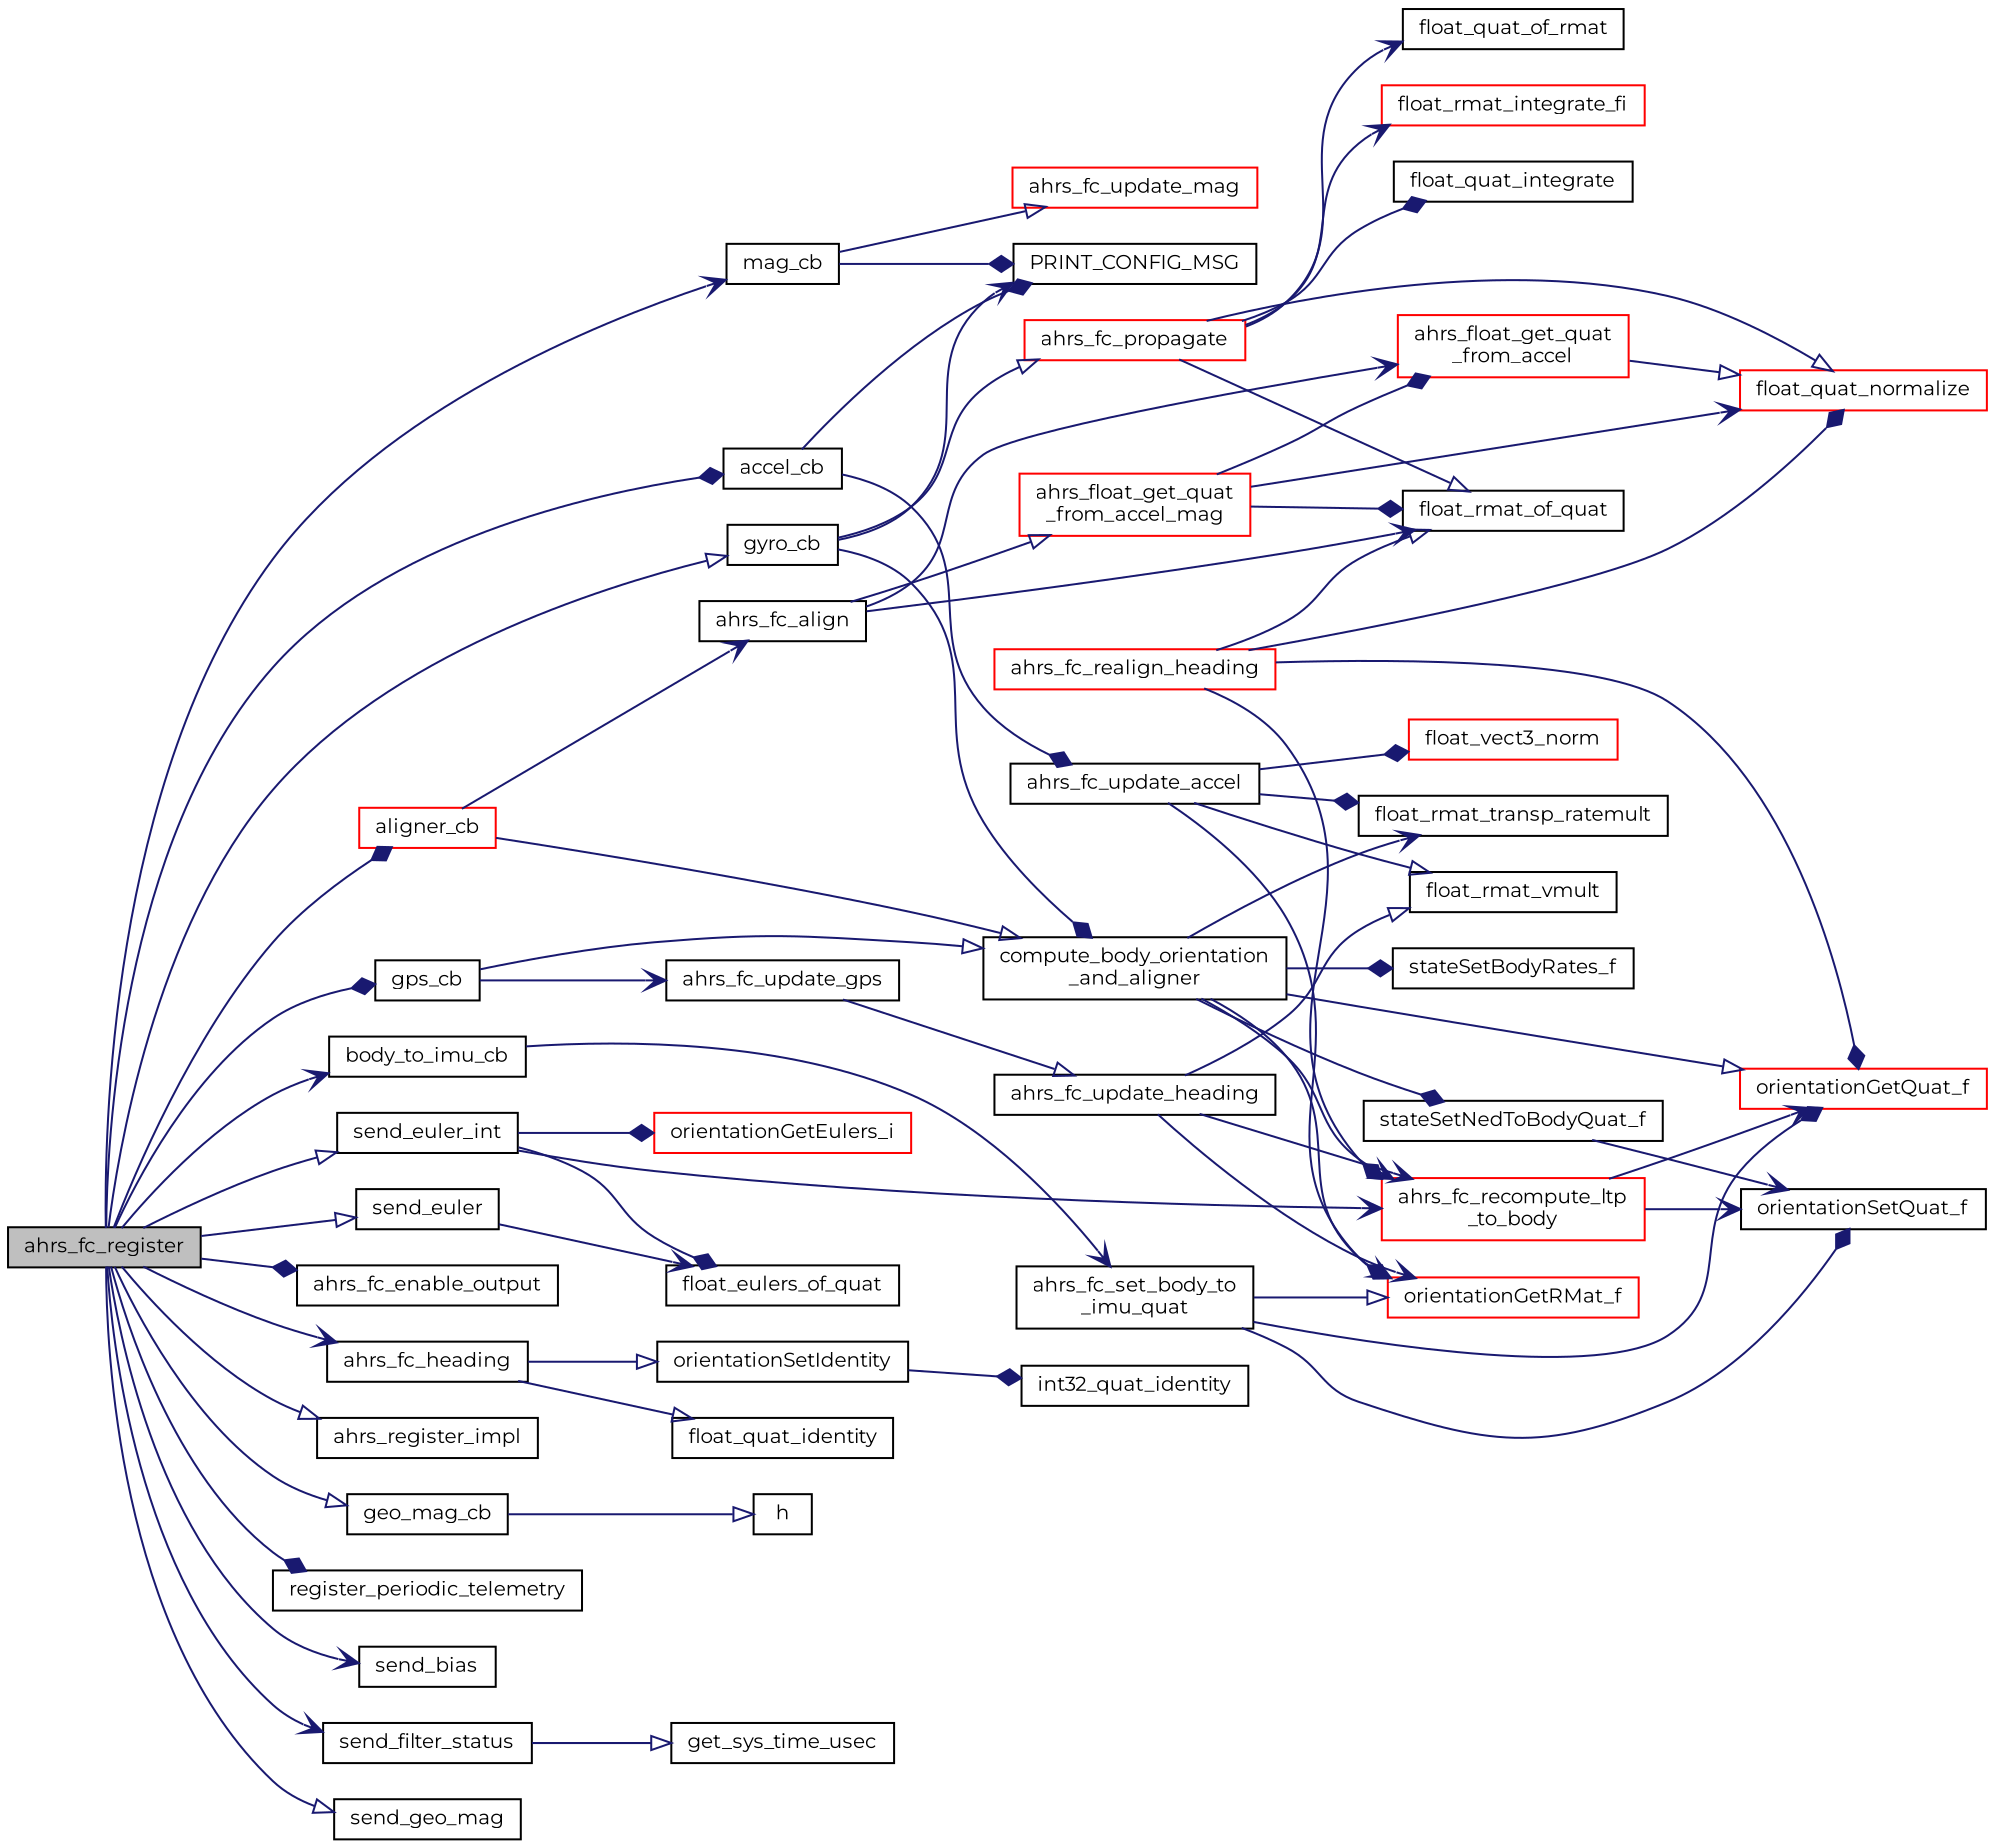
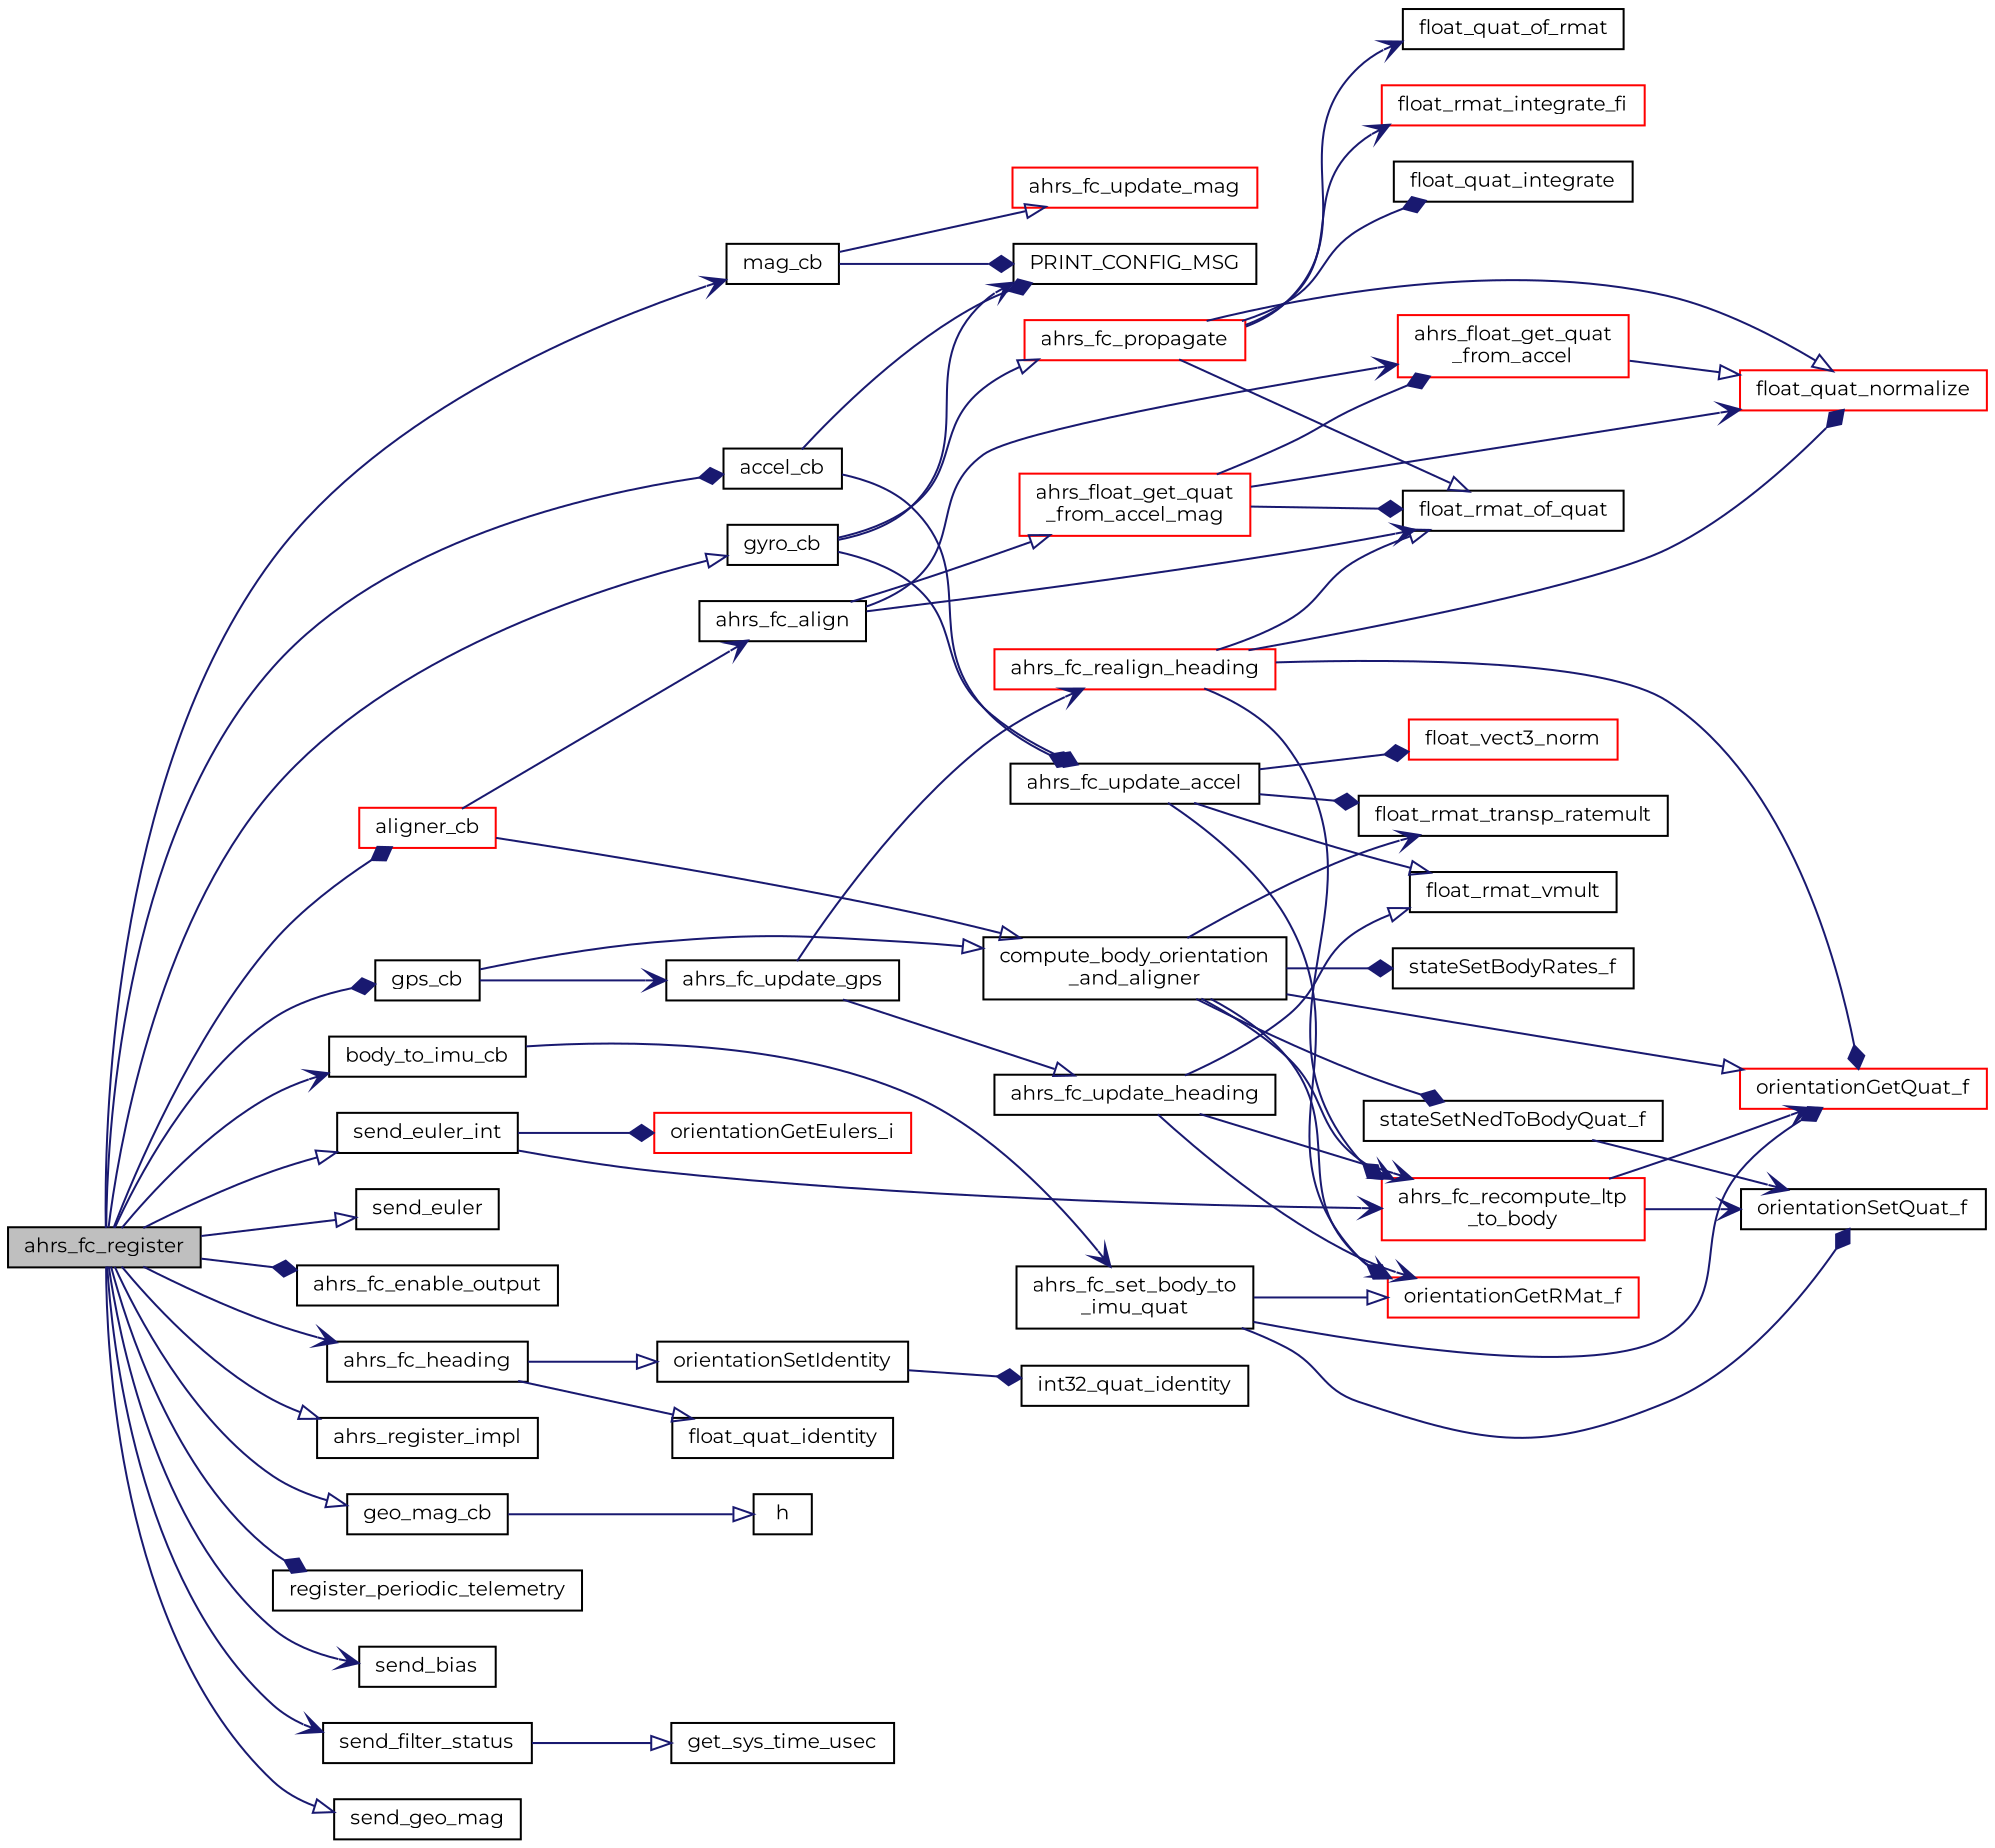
  digraph {
    fontname=Montserrat
    rankdir=LR
    node [color=black fillcolor=white fontname=Montserrat fontsize=10 shape=record style=filled]
    edge [arrowhead=diamond color=midnightblue fontname=Montserrat fontsize=10 labelfontname=FreeSans labelfontsize=10 style=solid]
    n1 [fillcolor=grey75 fontcolor=black height=0.2 label=ahrs_fc_register width=0.4]
    n2 [height=0.2 label=accel_cb width=0.4]
    n3 [height=0.2 label=ahrs_fc_enable_output width=0.4]
    n4 [height=0.2 label=ahrs_fc_heading width=0.4]
    n5 [height=0.2 label=ahrs_register_impl width=0.4]
    n6 [color=red height=0.2 label=aligner_cb width=0.4]
    n7 [height=0.2 label=body_to_imu_cb width=0.4]
    n8 [height=0.2 label=geo_mag_cb width=0.4]
    n9 [height=0.2 label=gps_cb width=0.4]
    n10 [height=0.2 label=gyro_cb width=0.4]
    n11 [height=0.2 label=mag_cb width=0.4]
    n12 [height=0.2 label=register_periodic_telemetry width=0.4]
    n13 [height=0.2 label=send_bias width=0.4]
    n14 [height=0.2 label=send_euler width=0.4]
    n15 [height=0.2 label=send_euler_int width=0.4]
    n16 [height=0.2 label=send_filter_status width=0.4]
    n17 [height=0.2 label=send_geo_mag width=0.4]
    n18 [height=0.2 label=ahrs_fc_update_accel width=0.4]
    n19 [height=0.2 label=PRINT_CONFIG_MSG width=0.4]
    n20 [height=0.2 label=float_quat_identity width=0.4]
    n21 [height=0.2 label=orientationSetIdentity width=0.4]
    n22 [height=0.2 label=ahrs_fc_align width=0.4]
    n23 [height=0.2 label="compute_body_orientation\l_and_aligner" width=0.4]
    n24 [height=0.2 label="ahrs_fc_set_body_to\l_imu_quat" width=0.4]
    n25 [height=0.2 label=h width=0.4]
    n26 [height=0.2 label=ahrs_fc_update_gps width=0.4]
    n27 [color=red height=0.2 label=ahrs_fc_propagate width=0.4]
    n28 [color=red height=0.2 label=ahrs_fc_update_mag width=0.4]
-   n29 [height=0.2 label=float_eulers_of_quat width=0.4]
    n30 [color=red height=0.2 label="ahrs_fc_recompute_ltp\l_to_body" width=0.4]
    n31 [color=red height=0.2 label=orientationGetEulers_i width=0.4]
    n32 [height=0.2 label=get_sys_time_usec width=0.4]
    n33 [height=0.2 label=float_rmat_transp_ratemult width=0.4]
    n34 [height=0.2 label=float_rmat_vmult width=0.4]
    n35 [color=red height=0.2 label=float_vect3_norm width=0.4]
    n36 [color=red height=0.2 label=orientationGetRMat_f width=0.4]
    n37 [height=0.2 label=int32_quat_identity width=0.4]
    n38 [color=red height=0.2 label="ahrs_float_get_quat\l_from_accel" width=0.4]
    n39 [color=red height=0.2 label="ahrs_float_get_quat\l_from_accel_mag" width=0.4]
    n40 [height=0.2 label=float_rmat_of_quat width=0.4]
    n41 [color=red height=0.2 label=orientationGetQuat_f width=0.4]
    n42 [height=0.2 label=stateSetNedToBodyQuat_f width=0.4]
    n43 [height=0.2 label=stateSetBodyRates_f width=0.4]
    n44 [color=red height=0.2 label=float_quat_normalize width=0.4]
    n45 [height=0.2 label=orientationSetQuat_f width=0.4]
    n46 [color=red height=0.2 label=ahrs_fc_realign_heading width=0.4]
    n47 [height=0.2 label=ahrs_fc_update_heading width=0.4]
    n48 [height=0.2 label=float_quat_integrate width=0.4]
    n49 [height=0.2 label=float_quat_of_rmat width=0.4]
    n50 [color=red height=0.2 label=float_rmat_integrate_fi width=0.4]
    n1 -> n2
    n1 -> n3
    n1 -> n4 [arrowhead=vee]
    n1 -> n5 [arrowhead=onormal]
    n1 -> n6
    n1 -> n7 [arrowhead=vee]
    n1 -> n8 [arrowhead=onormal]
    n1 -> n9
    n1 -> n10 [arrowhead=onormal]
    n1 -> n11 [arrowhead=vee]
    n1 -> n12
    n1 -> n13 [arrowhead=vee]
    n1 -> n14 [arrowhead=onormal]
    n1 -> n15 [arrowhead=onormal]
    n1 -> n16 [arrowhead=vee]
    n1 -> n17 [arrowhead=onormal]
    n2 -> n18
    n2 -> n19
    n4 -> n20 [arrowhead=onormal]
    n4 -> n21 [arrowhead=onormal]
    n6 -> n22 [arrowhead=vee]
    n6 -> n23 [arrowhead=onormal]
    n7 -> n24 [arrowhead=vee]
    n8 -> n25 [arrowhead=onormal]
    n9 -> n23 [arrowhead=onormal]
    n9 -> n26 [arrowhead=vee]
    n10 -> n19 [arrowhead=vee]
-   n10 -> n23
+   n10 -> n18
    n10 -> n27 [arrowhead=onormal]
    n11 -> n19
    n11 -> n28 [arrowhead=onormal]
-   n14 -> n29 [arrowhead=vee]
-   n15 -> n29
    n15 -> n30 [arrowhead=vee]
    n15 -> n31
    n16 -> n32 [arrowhead=onormal]
    n18 -> n33
    n18 -> n34 [arrowhead=onormal]
    n18 -> n35
    n18 -> n36
    n21 -> n37
    n22 -> n38 [arrowhead=vee]
    n22 -> n39 [arrowhead=onormal]
    n22 -> n40 [arrowhead=vee]
    n23 -> n30 [arrowhead=vee]
    n23 -> n33 [arrowhead=vee]
    n23 -> n36 [arrowhead=vee]
    n23 -> n41 [arrowhead=onormal]
    n23 -> n42
    n23 -> n43
    n24 -> n36 [arrowhead=onormal]
    n24 -> n41
    n24 -> n45
+   n26 -> n46 [arrowhead=vee]
    n26 -> n47 [arrowhead=onormal]
    n27 -> n40 [arrowhead=onormal]
    n27 -> n44 [arrowhead=onormal]
    n27 -> n48
    n27 -> n49 [arrowhead=vee]
    n27 -> n50 [arrowhead=vee]
    n30 -> n41 [arrowhead=vee]
    n30 -> n45 [arrowhead=vee]
    n38 -> n44 [arrowhead=onormal]
    n39 -> n38
    n39 -> n40
    n39 -> n44 [arrowhead=vee]
    n42 -> n45 [arrowhead=vee]
    n46 -> n30
    n46 -> n40 [arrowhead=onormal]
    n46 -> n41
    n46 -> n44
    n47 -> n30 [arrowhead=vee]
    n47 -> n34 [arrowhead=onormal]
    n47 -> n36 [arrowhead=vee]
  }
